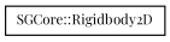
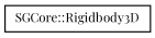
  digraph {
    rankdir=LR
    fontname="Playfair Display"
-   n1 [color=black fillcolor=white fontname="Playfair Display" fontsize=10 height=0.2 label="SGCore::Rigidbody2D" shape=record style=filled width=0.4]
+   n1 [color=black fillcolor=white fontname="Playfair Display" fontsize=10 height=0.2 label="SGCore::Rigidbody3D" shape=record style=filled width=0.4]
  }
